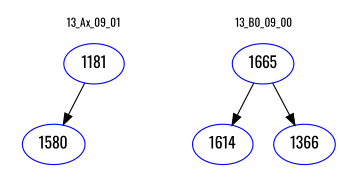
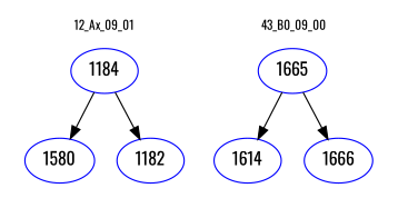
  digraph {
    fontname=Oswald
    node [color=blue fontname=Oswald]
    edge [color=black fontname=Oswald]
-   n1 [label=1181]
+   n1 [label=1184]
    n2 [label=1580]
+   n3 [label=1182]
    n4 [label=1665]
    n5 [label=1614]
-   n6 [label=1366]
+   n6 [label=1666]
    subgraph cluster_1 {
      color=white
      fontsize=10
-     label="13_Ax_09_01"
+     label="12_Ax_09_01"
      n1
      n2
+     n3
    }
    subgraph cluster_2 {
      color=white
      fontsize=10
-     label="13_B0_09_00"
+     label="43_B0_09_00"
      n4
      n5
      n6
    }
    n1 -> n2
+   n1 -> n3
    n4 -> n5
    n4 -> n6
  }
